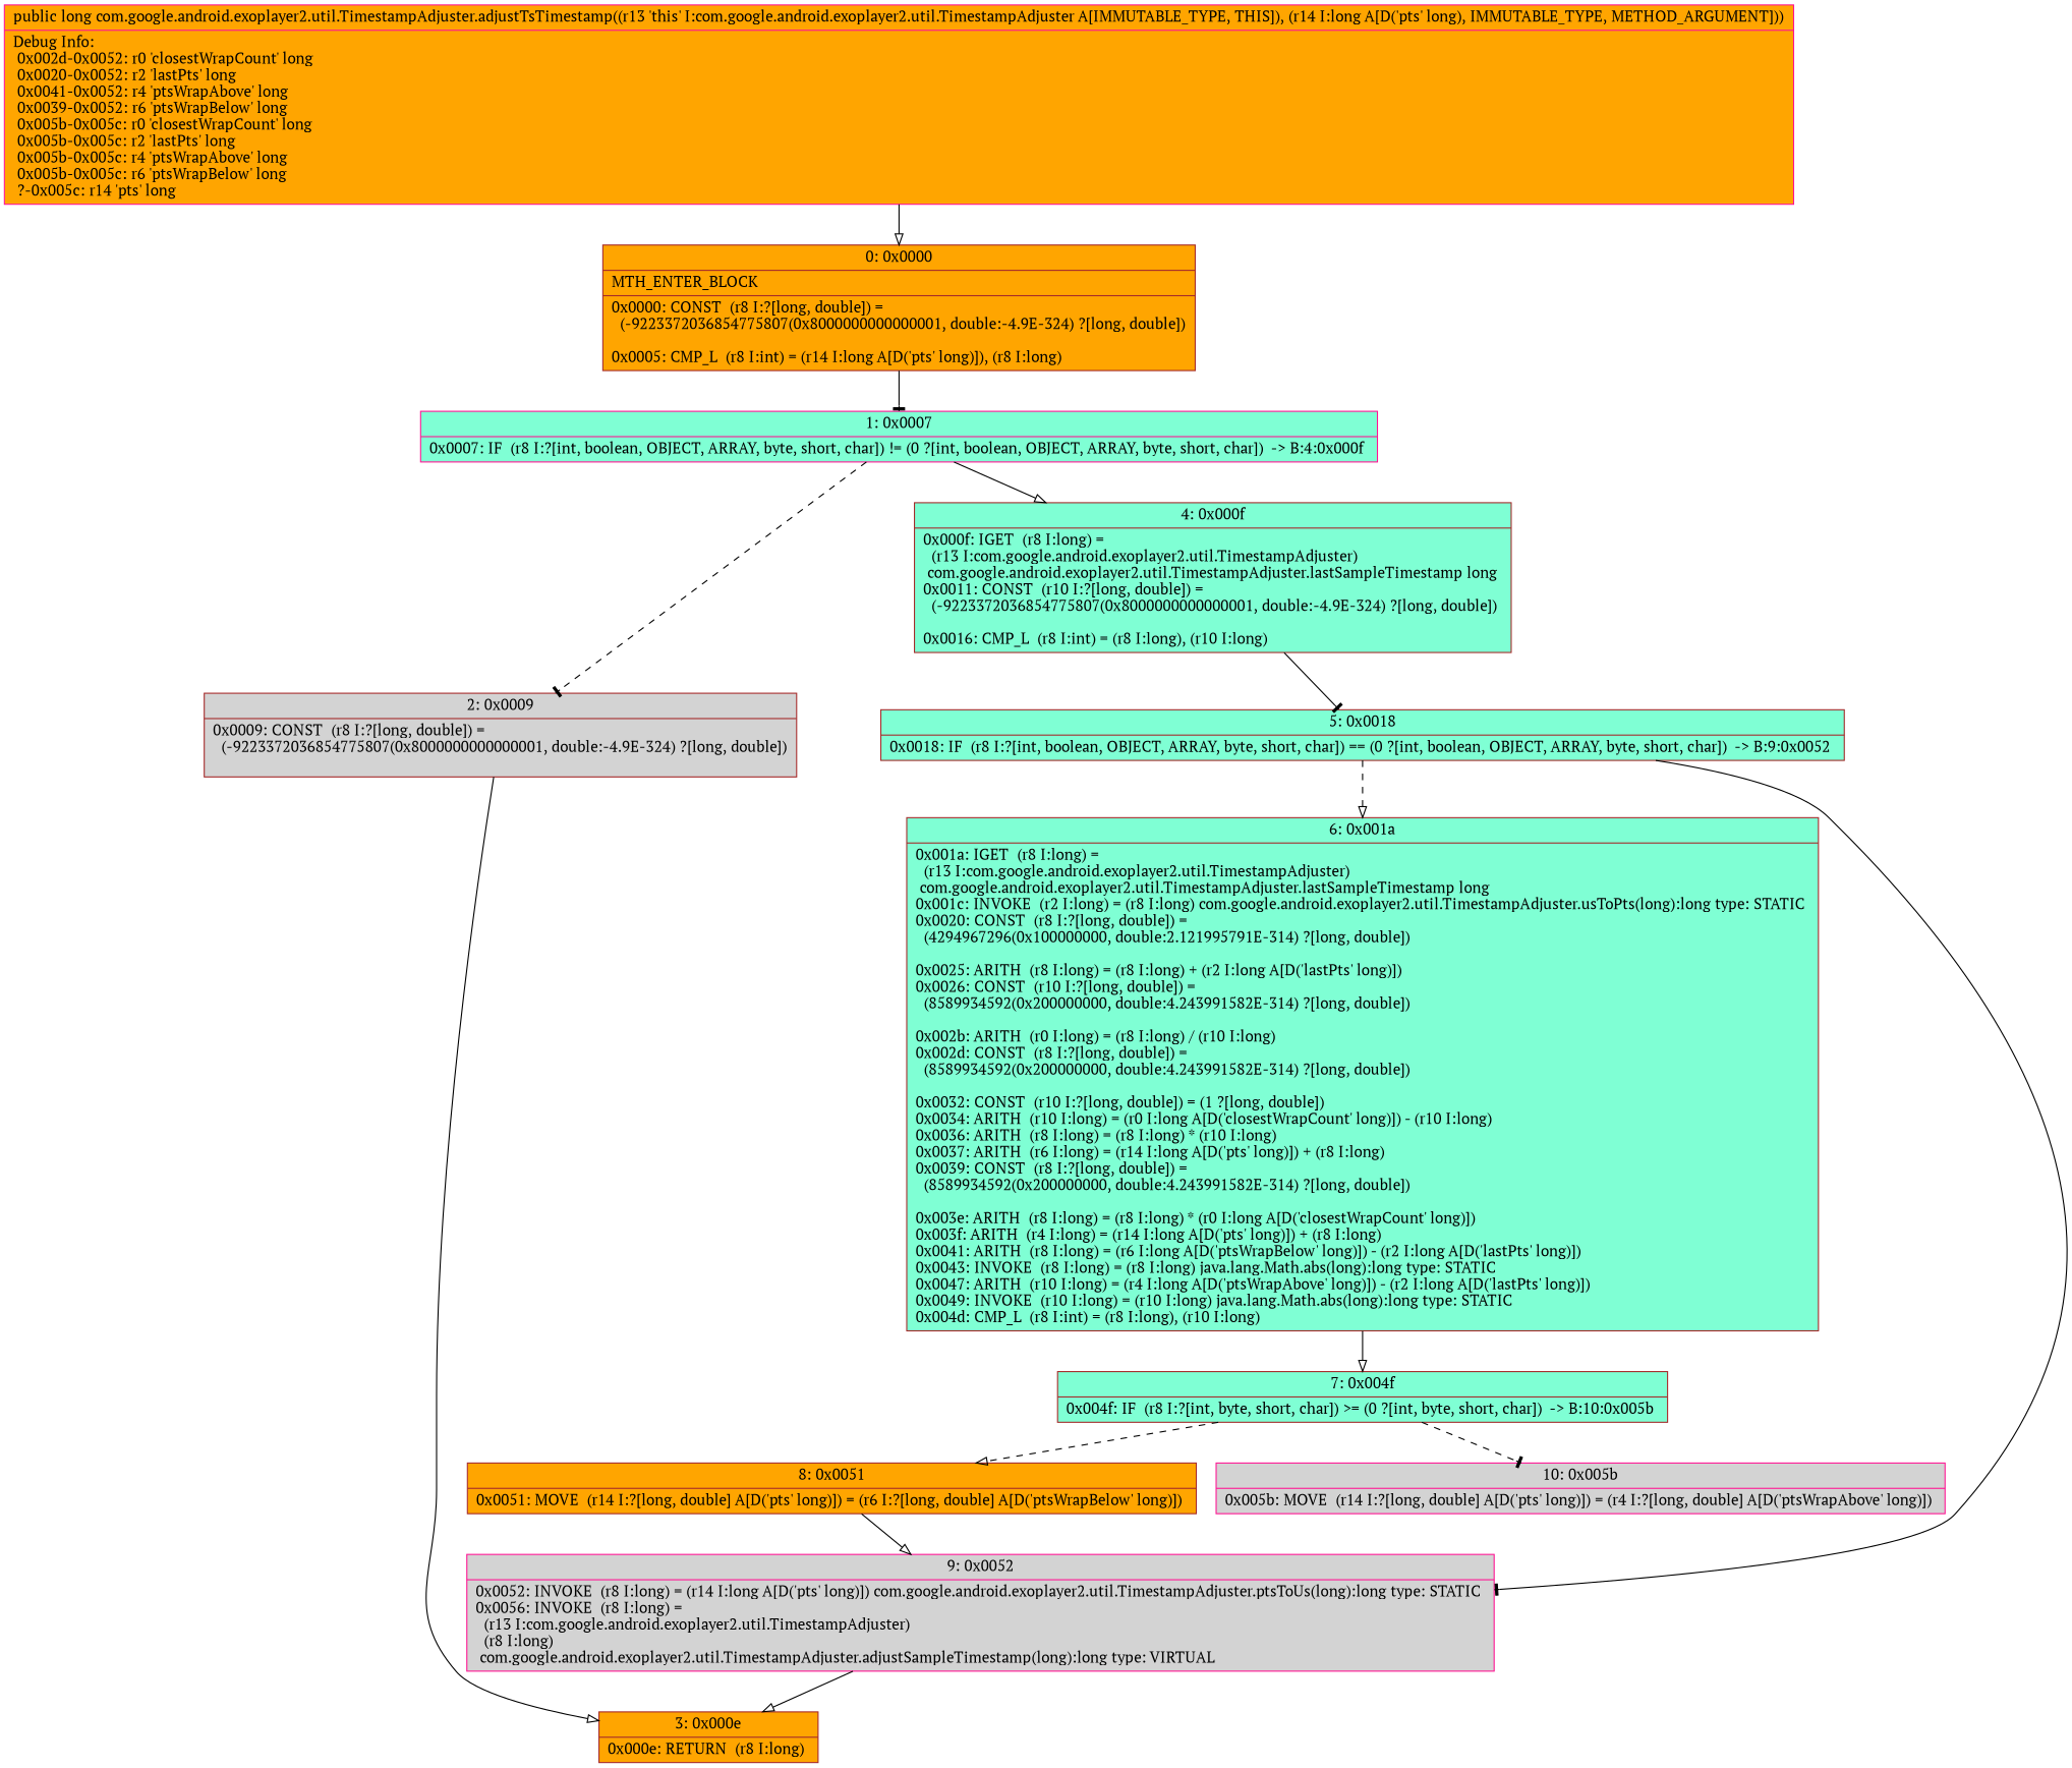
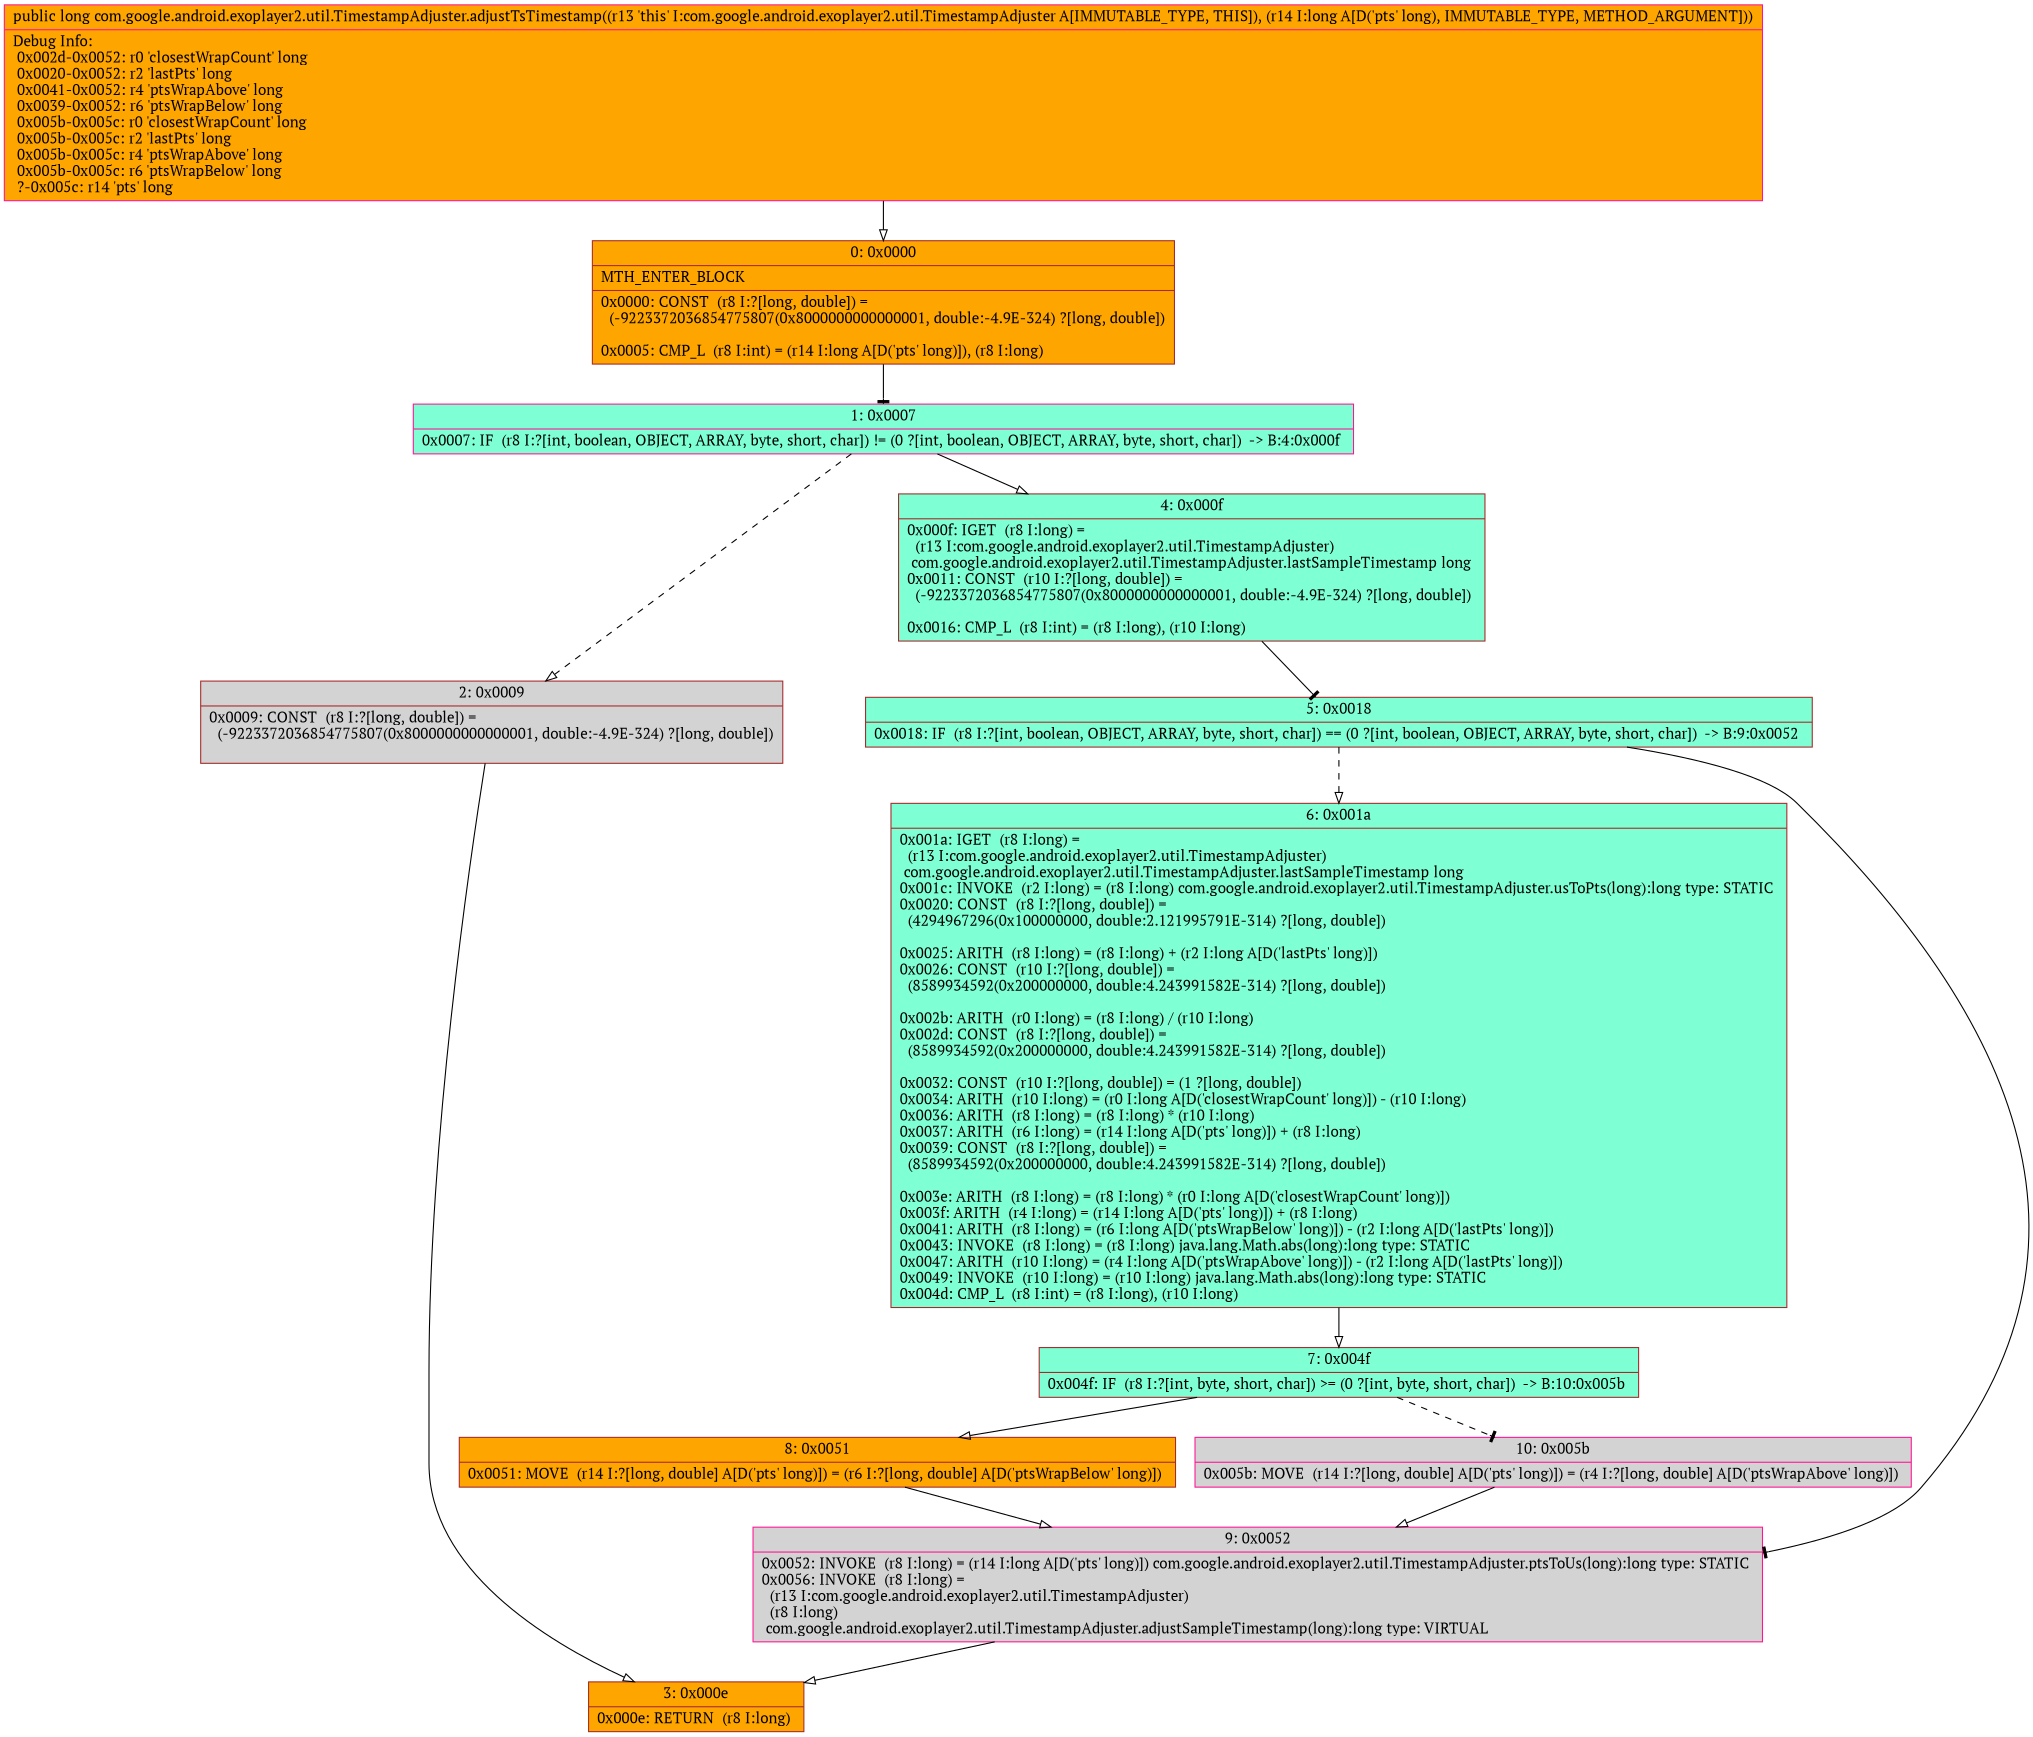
  digraph {
    fontname="PT Serif"
    node [color=brown fillcolor=aquamarine fontname="PT Serif" shape=record style=filled]
    edge [arrowhead=onormal fontname="PT Serif"]
    n1 [fillcolor=orange label="{0\:\ 0x0000|MTH_ENTER_BLOCK\l|0x0000: CONST  (r8 I:?[long, double]) = \l  (\-9223372036854775807(0x8000000000000001, double:\-4.9E\-324) ?[long, double])\l \l0x0005: CMP_L  (r8 I:int) = (r14 I:long A[D('pts' long)]), (r8 I:long) \l}"]
    n2 [color=deeppink label="{1\:\ 0x0007|0x0007: IF  (r8 I:?[int, boolean, OBJECT, ARRAY, byte, short, char]) != (0 ?[int, boolean, OBJECT, ARRAY, byte, short, char])  \-\> B:4:0x000f \l}"]
    n3 [fillcolor=lightgrey label="{2\:\ 0x0009|0x0009: CONST  (r8 I:?[long, double]) = \l  (\-9223372036854775807(0x8000000000000001, double:\-4.9E\-324) ?[long, double])\l \l}"]
    n4 [label="{4\:\ 0x000f|0x000f: IGET  (r8 I:long) = \l  (r13 I:com.google.android.exoplayer2.util.TimestampAdjuster)\l com.google.android.exoplayer2.util.TimestampAdjuster.lastSampleTimestamp long \l0x0011: CONST  (r10 I:?[long, double]) = \l  (\-9223372036854775807(0x8000000000000001, double:\-4.9E\-324) ?[long, double])\l \l0x0016: CMP_L  (r8 I:int) = (r8 I:long), (r10 I:long) \l}"]
    n5 [fillcolor=orange label="{3\:\ 0x000e|0x000e: RETURN  (r8 I:long) \l}"]
    n6 [label="{5\:\ 0x0018|0x0018: IF  (r8 I:?[int, boolean, OBJECT, ARRAY, byte, short, char]) == (0 ?[int, boolean, OBJECT, ARRAY, byte, short, char])  \-\> B:9:0x0052 \l}"]
    n7 [label="{6\:\ 0x001a|0x001a: IGET  (r8 I:long) = \l  (r13 I:com.google.android.exoplayer2.util.TimestampAdjuster)\l com.google.android.exoplayer2.util.TimestampAdjuster.lastSampleTimestamp long \l0x001c: INVOKE  (r2 I:long) = (r8 I:long) com.google.android.exoplayer2.util.TimestampAdjuster.usToPts(long):long type: STATIC \l0x0020: CONST  (r8 I:?[long, double]) = \l  (4294967296(0x100000000, double:2.121995791E\-314) ?[long, double])\l \l0x0025: ARITH  (r8 I:long) = (r8 I:long) + (r2 I:long A[D('lastPts' long)]) \l0x0026: CONST  (r10 I:?[long, double]) = \l  (8589934592(0x200000000, double:4.243991582E\-314) ?[long, double])\l \l0x002b: ARITH  (r0 I:long) = (r8 I:long) \/ (r10 I:long) \l0x002d: CONST  (r8 I:?[long, double]) = \l  (8589934592(0x200000000, double:4.243991582E\-314) ?[long, double])\l \l0x0032: CONST  (r10 I:?[long, double]) = (1 ?[long, double]) \l0x0034: ARITH  (r10 I:long) = (r0 I:long A[D('closestWrapCount' long)]) \- (r10 I:long) \l0x0036: ARITH  (r8 I:long) = (r8 I:long) * (r10 I:long) \l0x0037: ARITH  (r6 I:long) = (r14 I:long A[D('pts' long)]) + (r8 I:long) \l0x0039: CONST  (r8 I:?[long, double]) = \l  (8589934592(0x200000000, double:4.243991582E\-314) ?[long, double])\l \l0x003e: ARITH  (r8 I:long) = (r8 I:long) * (r0 I:long A[D('closestWrapCount' long)]) \l0x003f: ARITH  (r4 I:long) = (r14 I:long A[D('pts' long)]) + (r8 I:long) \l0x0041: ARITH  (r8 I:long) = (r6 I:long A[D('ptsWrapBelow' long)]) \- (r2 I:long A[D('lastPts' long)]) \l0x0043: INVOKE  (r8 I:long) = (r8 I:long) java.lang.Math.abs(long):long type: STATIC \l0x0047: ARITH  (r10 I:long) = (r4 I:long A[D('ptsWrapAbove' long)]) \- (r2 I:long A[D('lastPts' long)]) \l0x0049: INVOKE  (r10 I:long) = (r10 I:long) java.lang.Math.abs(long):long type: STATIC \l0x004d: CMP_L  (r8 I:int) = (r8 I:long), (r10 I:long) \l}"]
    n8 [color=deeppink fillcolor=lightgrey label="{9\:\ 0x0052|0x0052: INVOKE  (r8 I:long) = (r14 I:long A[D('pts' long)]) com.google.android.exoplayer2.util.TimestampAdjuster.ptsToUs(long):long type: STATIC \l0x0056: INVOKE  (r8 I:long) = \l  (r13 I:com.google.android.exoplayer2.util.TimestampAdjuster)\l  (r8 I:long)\l com.google.android.exoplayer2.util.TimestampAdjuster.adjustSampleTimestamp(long):long type: VIRTUAL \l}"]
    n9 [label="{7\:\ 0x004f|0x004f: IF  (r8 I:?[int, byte, short, char]) \>= (0 ?[int, byte, short, char])  \-\> B:10:0x005b \l}"]
    n10 [fillcolor=orange label="{8\:\ 0x0051|0x0051: MOVE  (r14 I:?[long, double] A[D('pts' long)]) = (r6 I:?[long, double] A[D('ptsWrapBelow' long)]) \l}"]
    n11 [color=deeppink fillcolor=lightgrey label="{10\:\ 0x005b|0x005b: MOVE  (r14 I:?[long, double] A[D('pts' long)]) = (r4 I:?[long, double] A[D('ptsWrapAbove' long)]) \l}"]
    n12 [color=deeppink fillcolor=orange label="{public long com.google.android.exoplayer2.util.TimestampAdjuster.adjustTsTimestamp((r13 'this' I:com.google.android.exoplayer2.util.TimestampAdjuster A[IMMUTABLE_TYPE, THIS]), (r14 I:long A[D('pts' long), IMMUTABLE_TYPE, METHOD_ARGUMENT]))  | Debug Info:\l  0x002d\-0x0052: r0 'closestWrapCount' long\l  0x0020\-0x0052: r2 'lastPts' long\l  0x0041\-0x0052: r4 'ptsWrapAbove' long\l  0x0039\-0x0052: r6 'ptsWrapBelow' long\l  0x005b\-0x005c: r0 'closestWrapCount' long\l  0x005b\-0x005c: r2 'lastPts' long\l  0x005b\-0x005c: r4 'ptsWrapAbove' long\l  0x005b\-0x005c: r6 'ptsWrapBelow' long\l  ?\-0x005c: r14 'pts' long\l}"]
    n1 -> n2 [arrowhead=tee]
-   n2 -> n3 [arrowhead=tee style=dashed]
+   n2 -> n3 [style=dashed]
    n2 -> n4
    n3 -> n5
    n4 -> n6 [arrowhead=tee]
    n6 -> n7 [style=dashed]
    n6 -> n8 [arrowhead=tee]
    n7 -> n9
    n8 -> n5
-   n9 -> n10 [style=dashed]
+   n9 -> n10 [style=solid]
    n9 -> n11 [arrowhead=tee style=dashed]
    n10 -> n8
+   n11 -> n8
    n12 -> n1
  }
